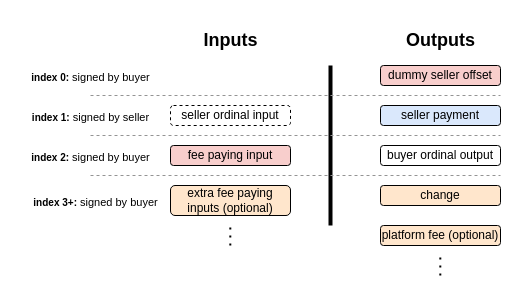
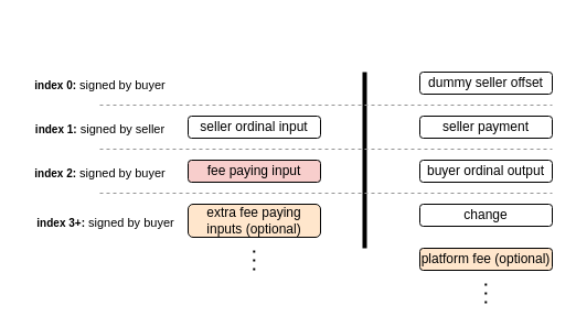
  <mxCell id="0" />
  <mxCell id="1" parent="0" />
  <mxCell id="2" value="" style="endArrow=none;dashed=1;html=1;dashPattern=1 3;strokeWidth=2;rounded=0;fontSize=18;" edge="1" parent="1"><mxGeometry width="50" height="50" relative="1" as="geometry"><mxPoint x="229.8" y="245" as="sourcePoint" /><mxPoint x="229.8" y="225" as="targetPoint" /></mxGeometry></mxCell>
- <mxCell id="3" value="&lt;b&gt;&lt;font style=&quot;font-size: 18px;&quot;&gt;Inputs&lt;/font&gt;&lt;/b&gt;" style="text;html=1;align=center;verticalAlign=middle;resizable=0;points=[];autosize=1;strokeColor=none;fillColor=none;" vertex="1" parent="1"><mxGeometry x="190" y="20" width="80" height="40" as="geometry" /></mxCell>
- <mxCell id="4" value="seller ordinal input" style="rounded=1;whiteSpace=wrap;html=1;dashed=1;" vertex="1" parent="1"><mxGeometry x="170" y="105" width="120" height="20" as="geometry" /></mxCell>
+ <mxCell id="4" value="seller ordinal input" style="rounded=1;whiteSpace=wrap;html=1;" vertex="1" parent="1"><mxGeometry x="170" y="105" width="120" height="20" as="geometry" /></mxCell>
  <mxCell id="5" value="fee paying input" style="rounded=1;whiteSpace=wrap;html=1;fillColor=#f8cecc;" vertex="1" parent="1"><mxGeometry x="170" y="145" width="120" height="20" as="geometry" /></mxCell>
  <mxCell id="6" value="extra fee paying inputs (optional)" style="rounded=1;whiteSpace=wrap;html=1;fillColor=#ffe6cc;" vertex="1" parent="1"><mxGeometry x="170" y="185" width="120" height="30" as="geometry" /></mxCell>
- <mxCell id="7" value="dummy seller offset " style="rounded=1;whiteSpace=wrap;html=1;fillColor=#f8cecc;" vertex="1" parent="1"><mxGeometry x="380" y="65" width="120" height="20" as="geometry" /></mxCell>
- <mxCell id="8" value="&lt;b&gt;&lt;font style=&quot;font-size: 18px;&quot;&gt;Outputs&lt;/font&gt;&lt;/b&gt;" style="text;html=1;align=center;verticalAlign=middle;resizable=0;points=[];autosize=1;strokeColor=none;fillColor=none;" vertex="1" parent="1"><mxGeometry x="395" y="20" width="90" height="40" as="geometry" /></mxCell>
- <mxCell id="9" value="seller payment" style="rounded=1;whiteSpace=wrap;html=1;fillColor=#dae8fc;" vertex="1" parent="1"><mxGeometry x="380" y="105" width="120" height="20" as="geometry" /></mxCell>
+ <mxCell id="7" value="dummy seller offset " style="rounded=1;whiteSpace=wrap;html=1;" vertex="1" parent="1"><mxGeometry x="380" y="65" width="120" height="20" as="geometry" /></mxCell>
+ <mxCell id="9" value="seller payment" style="rounded=1;whiteSpace=wrap;html=1;" vertex="1" parent="1"><mxGeometry x="380" y="105" width="120" height="20" as="geometry" /></mxCell>
  <mxCell id="10" value="buyer ordinal output" style="rounded=1;whiteSpace=wrap;html=1;" vertex="1" parent="1"><mxGeometry x="380" y="145" width="120" height="20" as="geometry" /></mxCell>
- <mxCell id="11" value="change" style="rounded=1;whiteSpace=wrap;html=1;fillColor=#ffe6cc;" vertex="1" parent="1"><mxGeometry x="380" y="185" width="120" height="20" as="geometry" /></mxCell>
+ <mxCell id="11" value="change" style="rounded=1;whiteSpace=wrap;html=1;" vertex="1" parent="1"><mxGeometry x="380" y="185" width="120" height="20" as="geometry" /></mxCell>
  <mxCell id="12" value="platform fee (optional)" style="rounded=1;whiteSpace=wrap;html=1;fillColor=#ffe6cc;" vertex="1" parent="1"><mxGeometry x="380" y="225" width="120" height="20" as="geometry" /></mxCell>
  <mxCell id="13" value="" style="endArrow=none;dashed=1;html=1;dashPattern=1 3;strokeWidth=2;rounded=0;fontSize=18;" edge="1" parent="1"><mxGeometry width="50" height="50" relative="1" as="geometry"><mxPoint x="439.8" y="275" as="sourcePoint" /><mxPoint x="439.8" y="255" as="targetPoint" /></mxGeometry></mxCell>
  <mxCell id="14" value="" style="line;strokeWidth=4;direction=south;html=1;perimeter=backbonePerimeter;points=[];outlineConnect=0;fontSize=18;" vertex="1" parent="1"><mxGeometry x="325" y="65" width="10" height="160" as="geometry" /></mxCell>
  <mxCell id="15" value="" style="endArrow=none;dashed=1;html=1;rounded=0;fontSize=18;strokeColor=#949494;" edge="1" parent="1"><mxGeometry width="50" height="50" relative="1" as="geometry"><mxPoint x="90" y="95" as="sourcePoint" /><mxPoint x="500" y="95" as="targetPoint" /></mxGeometry></mxCell>
  <mxCell id="16" value="" style="endArrow=none;dashed=1;html=1;rounded=0;fontSize=18;strokeColor=#949494;" edge="1" parent="1"><mxGeometry width="50" height="50" relative="1" as="geometry"><mxPoint x="90" y="135" as="sourcePoint" /><mxPoint x="500" y="135" as="targetPoint" /></mxGeometry></mxCell>
  <mxCell id="17" value="" style="endArrow=none;dashed=1;html=1;rounded=0;fontSize=18;strokeColor=#949494;" edge="1" parent="1"><mxGeometry width="50" height="50" relative="1" as="geometry"><mxPoint x="90" y="175" as="sourcePoint" /><mxPoint x="500" y="175" as="targetPoint" /></mxGeometry></mxCell>
  <mxCell id="18" value="&lt;font style=&quot;font-size: 10px;&quot;&gt;&lt;b&gt;index 0:&lt;/b&gt;&lt;/font&gt;&lt;font style=&quot;font-size: 11px;&quot;&gt; signed by buyer&lt;/font&gt;" style="text;html=1;align=center;verticalAlign=middle;resizable=0;points=[];autosize=1;strokeColor=none;fillColor=none;fontSize=18;" vertex="1" parent="1"><mxGeometry x="20" y="55" width="140" height="40" as="geometry" /></mxCell>
  <mxCell id="19" value="&lt;font style=&quot;font-size: 10px;&quot;&gt;&lt;b&gt;index 2:&lt;/b&gt;&lt;/font&gt;&lt;font style=&quot;font-size: 11px;&quot;&gt; signed by buyer&lt;/font&gt;" style="text;html=1;align=center;verticalAlign=middle;resizable=0;points=[];autosize=1;strokeColor=none;fillColor=none;fontSize=18;" vertex="1" parent="1"><mxGeometry x="20" y="135" width="140" height="40" as="geometry" /></mxCell>
  <mxCell id="20" value="&lt;font style=&quot;font-size: 10px;&quot;&gt;&lt;b&gt;index 3+:&lt;/b&gt;&lt;/font&gt;&lt;font style=&quot;font-size: 11px;&quot;&gt; signed by buyer&lt;/font&gt;" style="text;html=1;align=center;verticalAlign=middle;resizable=0;points=[];autosize=1;strokeColor=none;fillColor=none;fontSize=18;" vertex="1" parent="1"><mxGeometry x="20" y="180" width="150" height="40" as="geometry" /></mxCell>
  <mxCell id="21" value="&lt;font style=&quot;font-size: 10px;&quot;&gt;&lt;b&gt;index 1:&lt;/b&gt;&lt;/font&gt;&lt;font style=&quot;font-size: 11px;&quot;&gt; signed by seller&lt;/font&gt;" style="text;html=1;align=center;verticalAlign=middle;resizable=0;points=[];autosize=1;strokeColor=none;fillColor=none;fontSize=18;" vertex="1" parent="1"><mxGeometry x="20" y="95" width="140" height="40" as="geometry" /></mxCell>
